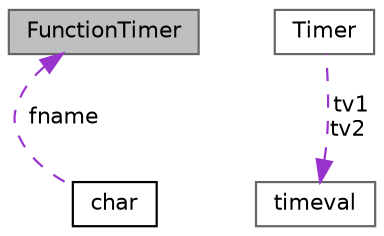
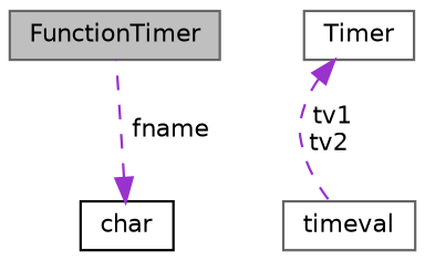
  digraph {
    node [color=gray40 fillcolor=white fontname=Helvetica fontsize=10 shape=record style=filled]
    edge [color=darkorchid3 dir=back fontname=Helvetica fontsize=10 labelfontname=Helvetica labelfontsize=10 style=dashed]
    n1 [fillcolor=grey75 fontcolor=black height=0.2 label=FunctionTimer width=0.4]
    n2 [color=black height=0.2 label=char width=0.4]
    n3 [height=0.2 label=Timer width=0.4]
    n4 [height=0.2 label=timeval width=0.4]
-   n1 -> n2 [label=" fname"]
-   n4 -> n3 [label=" tv1\ntv2"]
+   n2 -> n1 [label=" fname"]
+   n3 -> n4 [label=" tv1\ntv2"]
  }
